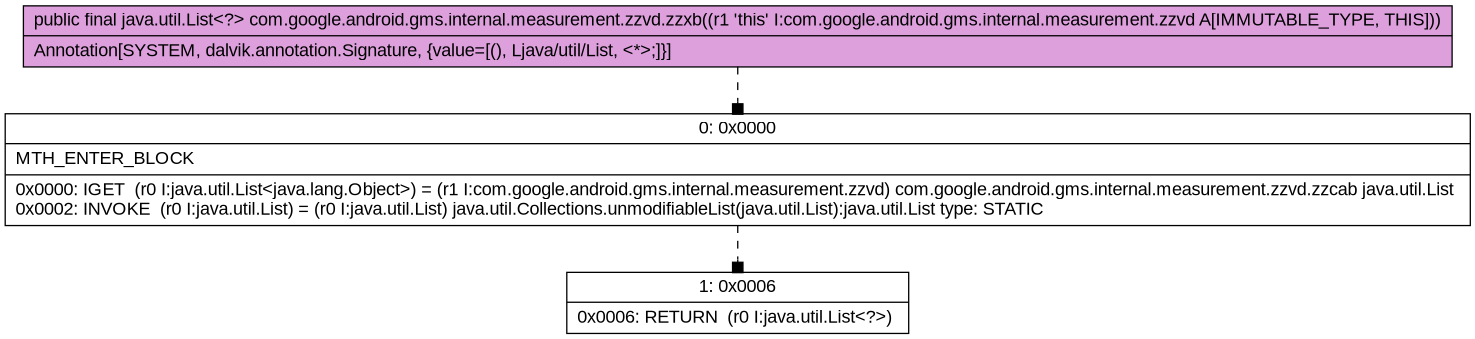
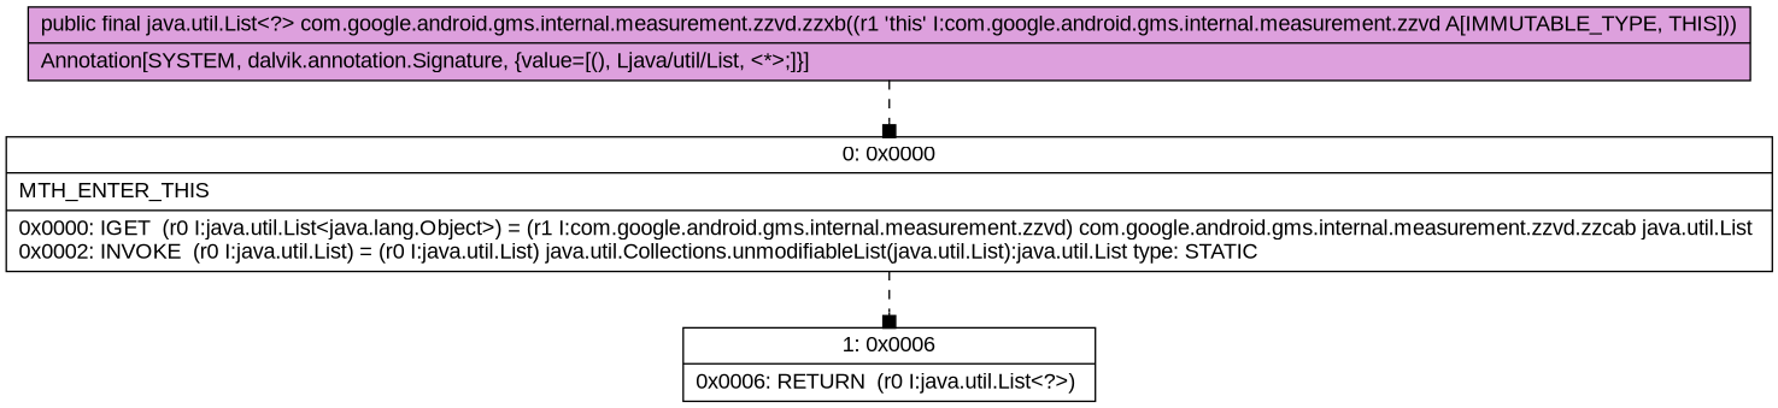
  digraph {
    fontname="Liberation Sans"
    node [shape=record style=filled fillcolor=white fontname="Liberation Sans"]
    edge [style=dashed arrowhead=box fontname="Liberation Sans"]
-   n1 [label="{0\:\ 0x0000|MTH_ENTER_BLOCK\l|0x0000: IGET  (r0 I:java.util.List\<java.lang.Object\>) = (r1 I:com.google.android.gms.internal.measurement.zzvd) com.google.android.gms.internal.measurement.zzvd.zzcab java.util.List \l0x0002: INVOKE  (r0 I:java.util.List) = (r0 I:java.util.List) java.util.Collections.unmodifiableList(java.util.List):java.util.List type: STATIC \l}"]
+   n1 [label="{0\:\ 0x0000|MTH_ENTER_THIS\l|0x0000: IGET  (r0 I:java.util.List\<java.lang.Object\>) = (r1 I:com.google.android.gms.internal.measurement.zzvd) com.google.android.gms.internal.measurement.zzvd.zzcab java.util.List \l0x0002: INVOKE  (r0 I:java.util.List) = (r0 I:java.util.List) java.util.Collections.unmodifiableList(java.util.List):java.util.List type: STATIC \l}"]
    n2 [label="{1\:\ 0x0006|0x0006: RETURN  (r0 I:java.util.List\<?\>) \l}"]
    n3 [label="{public final java.util.List\<?\> com.google.android.gms.internal.measurement.zzvd.zzxb((r1 'this' I:com.google.android.gms.internal.measurement.zzvd A[IMMUTABLE_TYPE, THIS]))  | Annotation[SYSTEM, dalvik.annotation.Signature, \{value=[(), Ljava\/util\/List, \<*\>;]\}]\l}" fillcolor=plum]
    n1 -> n2
    n3 -> n1
  }
